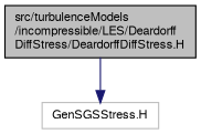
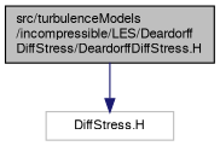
  digraph {
    node [fontname=FreeSans fontsize=10 shape=record]
    n1 [color=black fillcolor=grey75 fontcolor=black height=0.2 label="src/turbulenceModels\l/incompressible/LES/Deardorff\lDiffStress/DeardorffDiffStress.H" style=filled width=0.4]
-   n2 [color=grey75 height=0.2 label="GenSGSStress.H" width=0.4]
+   n2 [color=grey75 height=0.2 label="DiffStress.H" width=0.4]
    n1 -> n2 [color=midnightblue fontname=FreeSans fontsize=10 labelfontname=FreeSans labelfontsize=10 style=solid]
  }
